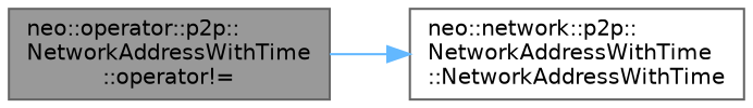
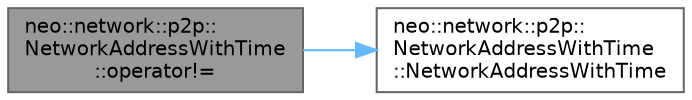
  digraph {
    rankdir=LR
    node [fontname=Helvetica fontsize=10 shape=box style=filled]
-   n1 [color=gray40 fillcolor=grey60 fontcolor=black height=0.2 label="neo::operator::p2p::\lNetworkAddressWithTime\l::operator!=" width=0.4]
+   n1 [color=gray40 fillcolor=grey60 fontcolor=black height=0.2 label="neo::network::p2p::\lNetworkAddressWithTime\l::operator!=" width=0.4]
    n2 [color=grey40 fillcolor=white height=0.2 label="neo::network::p2p::\lNetworkAddressWithTime\l::NetworkAddressWithTime" width=0.4]
    n1 -> n2 [color=steelblue1 fontname=Helvetica fontsize=10 labelfontname=Helvetica labelfontsize=10 style=solid]
  }
